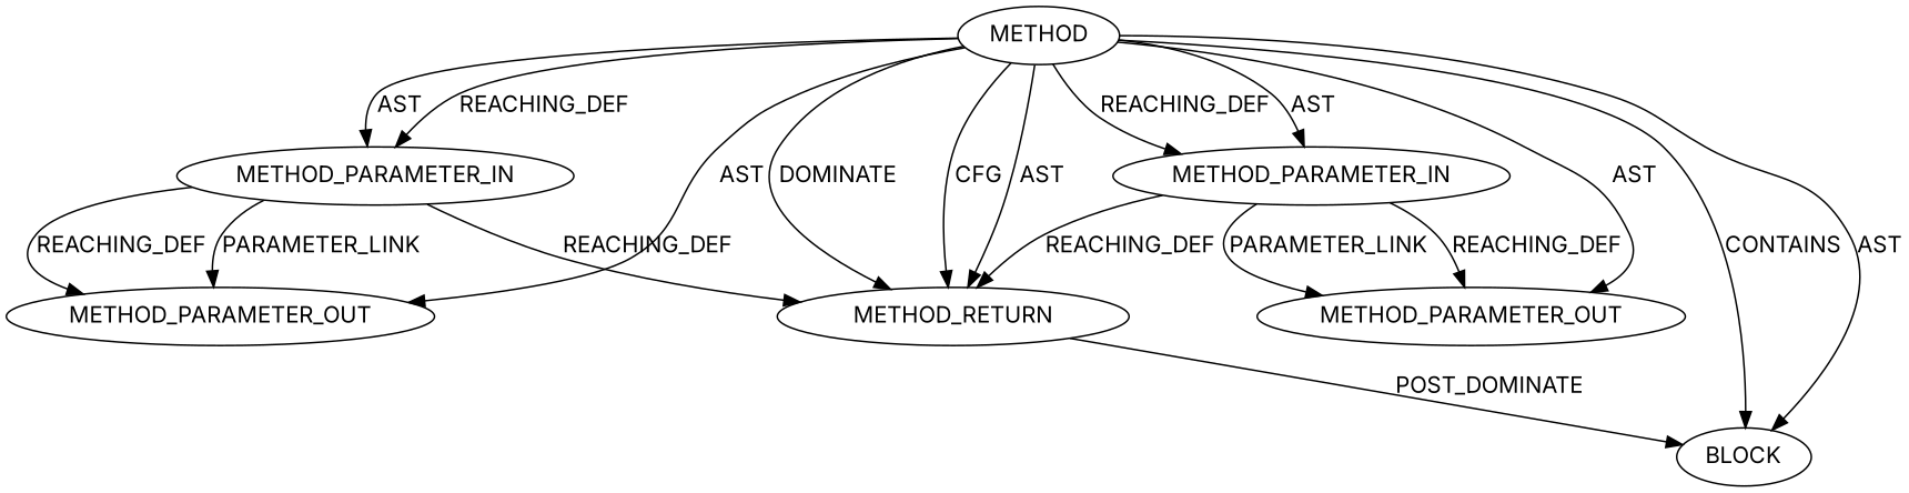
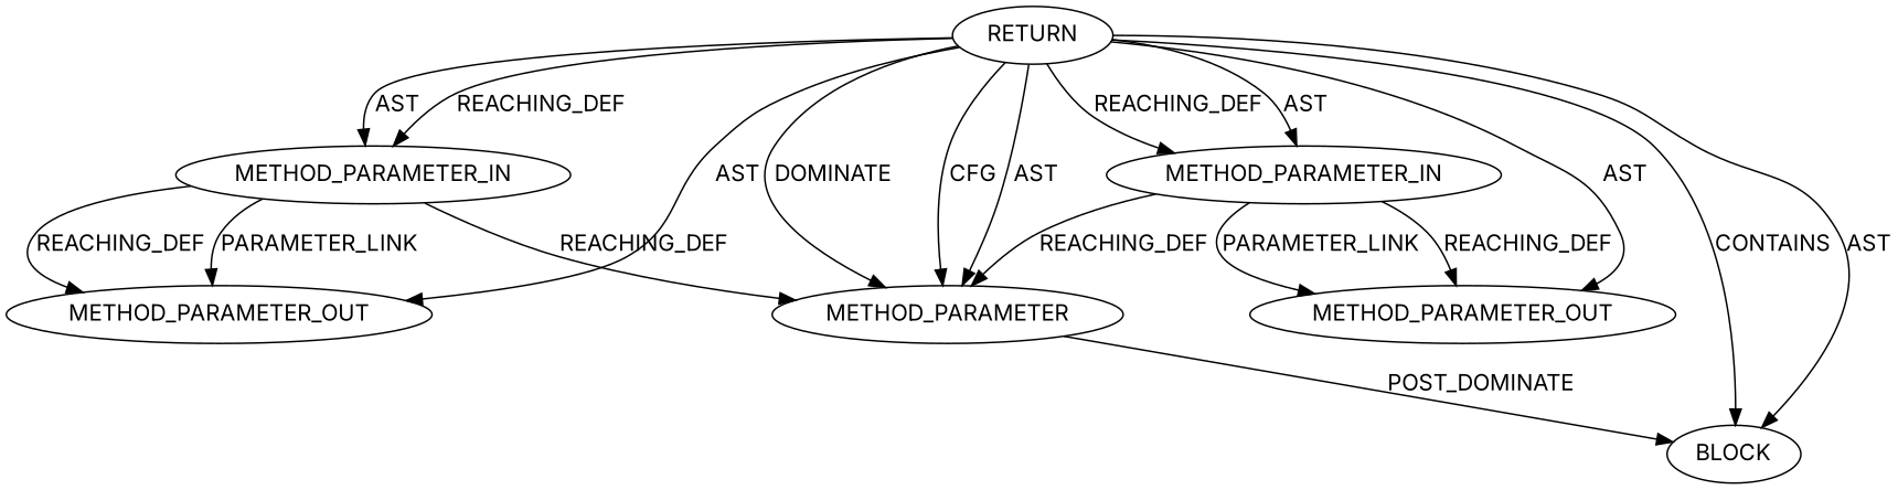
  digraph {
    fontname=Inter
    node [CODE=p2 EVALUATION_STRATEGY=BY_VALUE IS_VARIADIC=false ORDER=2 TYPE_FULL_NAME=ANY fontname=Inter]
    edge [fontname=Inter]
    n1 [INDEX=2 NAME=p2 label=METHOD_PARAMETER_IN]
-   n2 [CODE=RET label=METHOD_RETURN IS_VARIADIC=""]
+   n2 [CODE=RET label=METHOD_PARAMETER IS_VARIADIC=""]
    n3 [INDEX=2 NAME=p2 label=METHOD_PARAMETER_OUT]
    n4 [ARGUMENT_INDEX=1 CODE="<empty>" ORDER=1 label=BLOCK EVALUATION_STRATEGY="" IS_VARIADIC=""]
    n5 [CODE=p1 INDEX=1 NAME=p1 ORDER=1 label=METHOD_PARAMETER_OUT]
-   n6 [AST_PARENT_FULL_NAME="<global>" AST_PARENT_TYPE=NAMESPACE_BLOCK CODE="<empty>" FILENAME="<empty>" FULL_NAME=pskb_may_pull IS_EXTERNAL=true NAME=pskb_may_pull ORDER=0 label=METHOD EVALUATION_STRATEGY="" IS_VARIADIC="" TYPE_FULL_NAME=""]
+   n6 [AST_PARENT_FULL_NAME="<global>" AST_PARENT_TYPE=NAMESPACE_BLOCK CODE="<empty>" FILENAME="<empty>" FULL_NAME=pskb_may_pull IS_EXTERNAL=true NAME=pskb_may_pull ORDER=0 label=RETURN EVALUATION_STRATEGY="" IS_VARIADIC="" TYPE_FULL_NAME=""]
    n7 [CODE=p1 INDEX=1 NAME=p1 ORDER=1 label=METHOD_PARAMETER_IN]
    n1 -> n2 [VARIABLE=p2 label=REACHING_DEF]
    n1 -> n3 [label=PARAMETER_LINK]
    n1 -> n3 [VARIABLE=p2 label=REACHING_DEF]
    n2 -> n4 [label=POST_DOMINATE]
    n6 -> n1 [label=AST]
    n6 -> n1 [label=REACHING_DEF]
    n6 -> n2 [label=DOMINATE]
    n6 -> n2 [label=CFG]
    n6 -> n2 [label=AST]
    n6 -> n3 [label=AST]
    n6 -> n4 [label=CONTAINS]
    n6 -> n4 [label=AST]
    n6 -> n5 [label=AST]
    n6 -> n7 [label=REACHING_DEF]
    n6 -> n7 [label=AST]
    n7 -> n2 [VARIABLE=p1 label=REACHING_DEF]
    n7 -> n5 [VARIABLE=p1 label=REACHING_DEF]
    n7 -> n5 [label=PARAMETER_LINK]
  }
